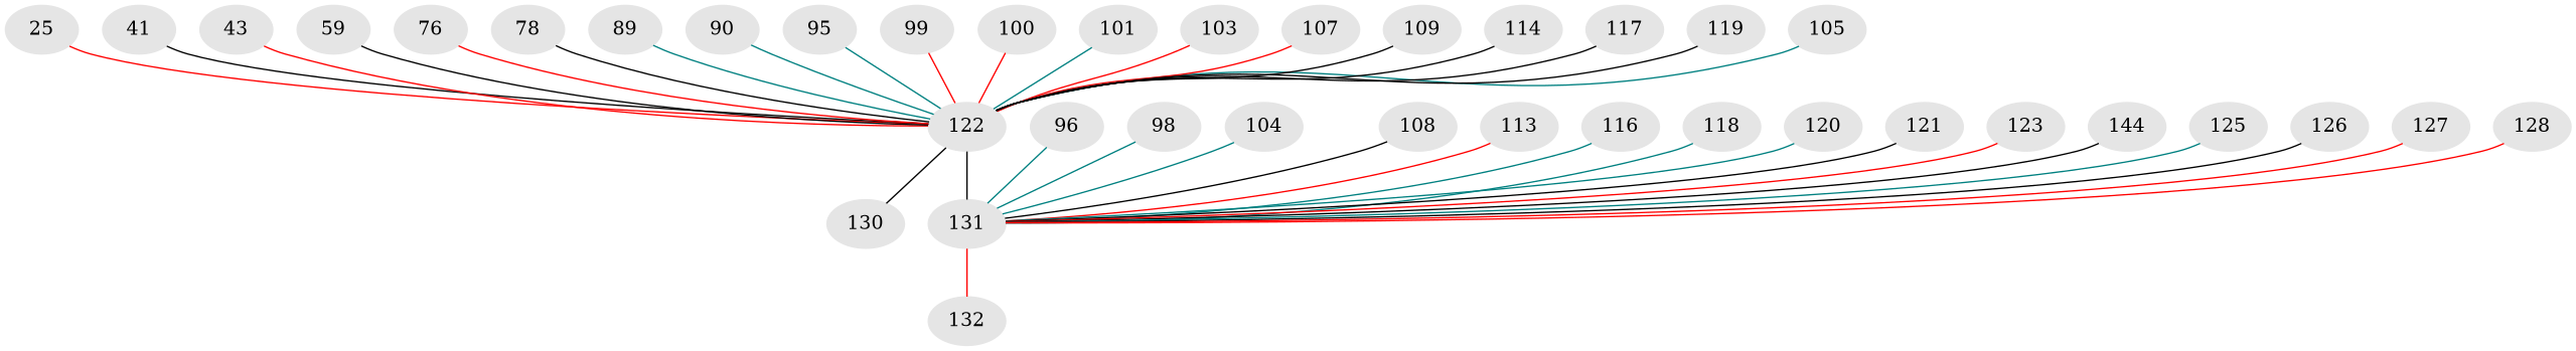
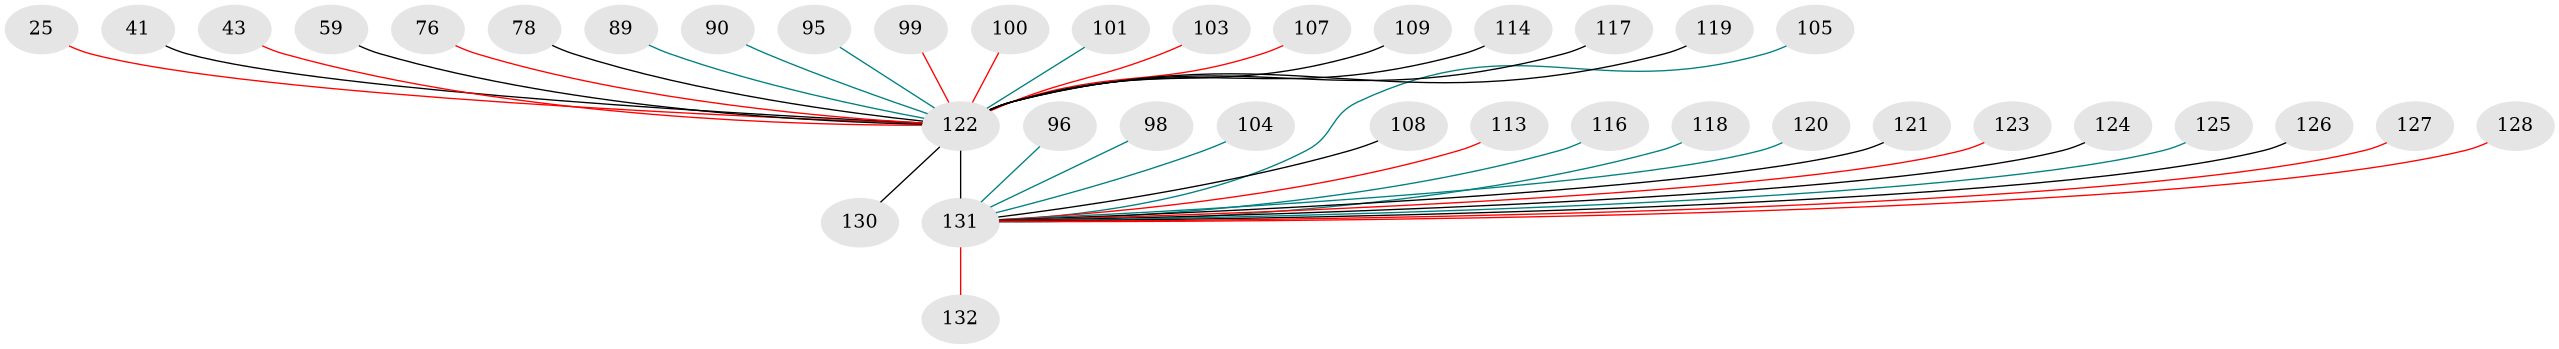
  graph {
    node [color=gray90 style=filled]
    edge [color=black]
    122 [super="+80+70+65+9+11+15+17"]
    131 [super="+30+66+112+28+115+129+18+29+35+46+56+58+60+62+67+68+72+77+81+83+85+86+88+93"]
    130
    25
    41
    43
    59
    76 [super="+52"]
    78
    89
    90
    95 [super="+27"]
    132
    96
    98
    99
    100 [super="+91"]
    101
    103
    104 [super="+48"]
    105
    107
    108
    109 [super="+97"]
    113
    114 [super="+111"]
    116
    117
    118 [super="+21"]
    119 [super="+79"]
    120
    121
    123
-   124 [label=144]
+   124
    125
    126
    127
    128
    122 -- 131 [weight=51]
    122 -- 130
    131 -- 132 [color=red]
    25 -- 122 [color=red]
    41 -- 122
    43 -- 122 [color=red]
    59 -- 122
    76 -- 122 [color=red weight=3]
    78 -- 122 [weight=2]
    89 -- 122 [color=teal]
    90 -- 122 [color=teal]
    95 -- 122 [color=teal weight=2]
    96 -- 131 [color=teal]
    98 -- 131 [color=teal]
    99 -- 122 [color=red]
    100 -- 122 [color=red weight=4]
    101 -- 122 [color=teal]
    103 -- 122 [color=red]
    104 -- 131 [color=teal]
-   105 -- 122 [color=teal]
+   105 -- 131 [color=teal]
    107 -- 122 [color=red]
    108 -- 131
    109 -- 122 [weight=2]
    113 -- 131 [color=red]
    114 -- 122
    116 -- 131 [color=teal]
    117 -- 122
    118 -- 131 [color=teal]
    119 -- 122
    120 -- 131 [color=teal]
    121 -- 131
    123 -- 131 [color=red]
    124 -- 131
    125 -- 131 [color=teal]
    126 -- 131
    127 -- 131 [color=red]
    128 -- 131 [color=red]
  }
